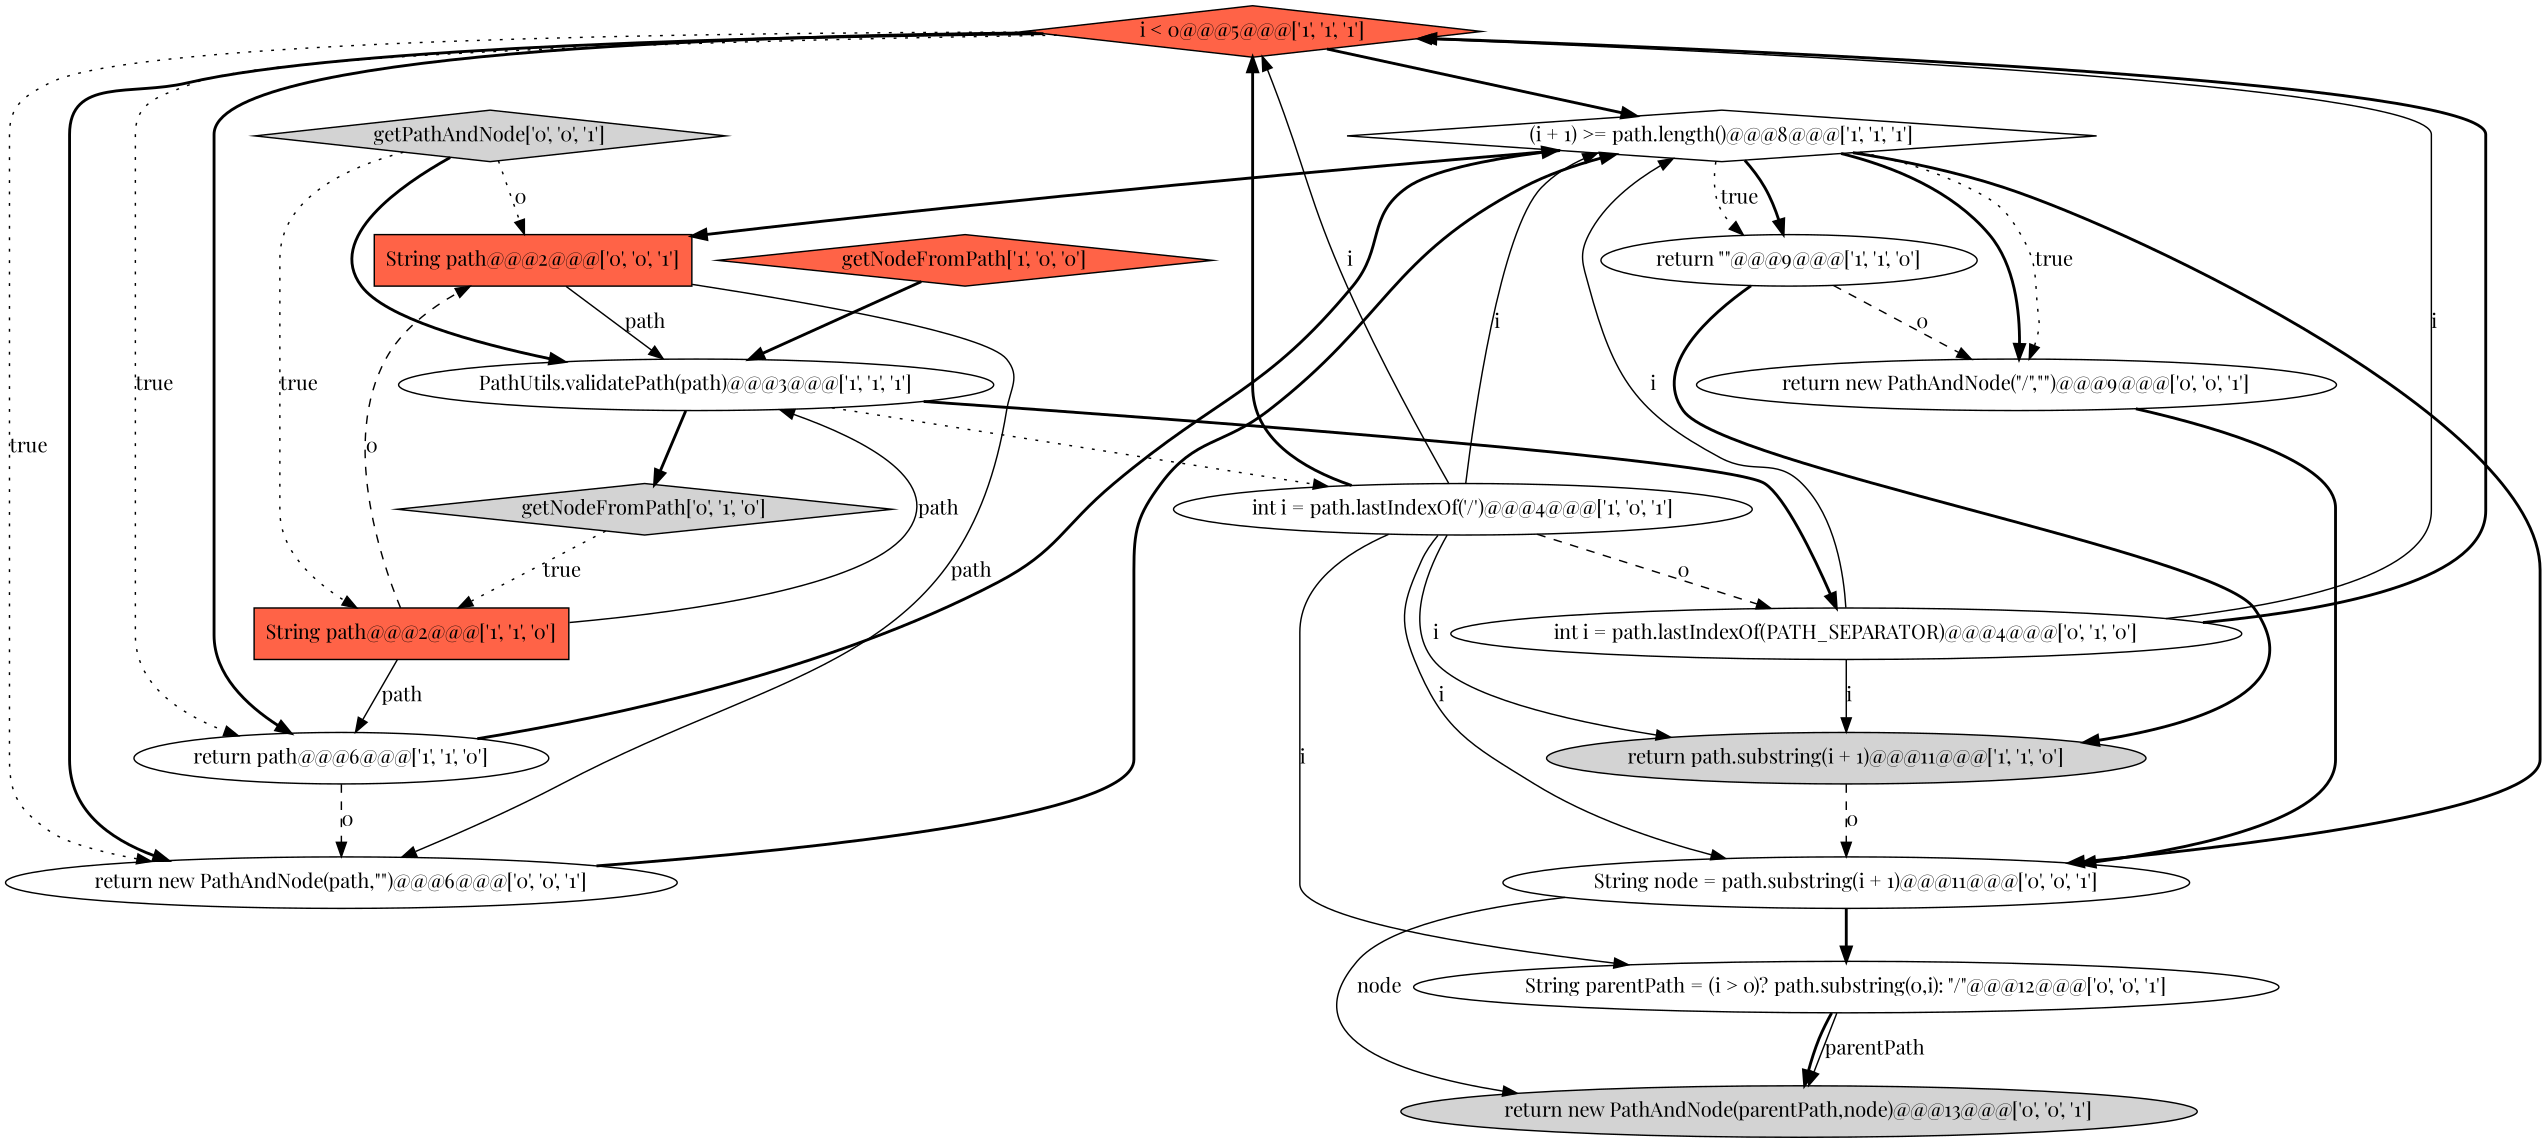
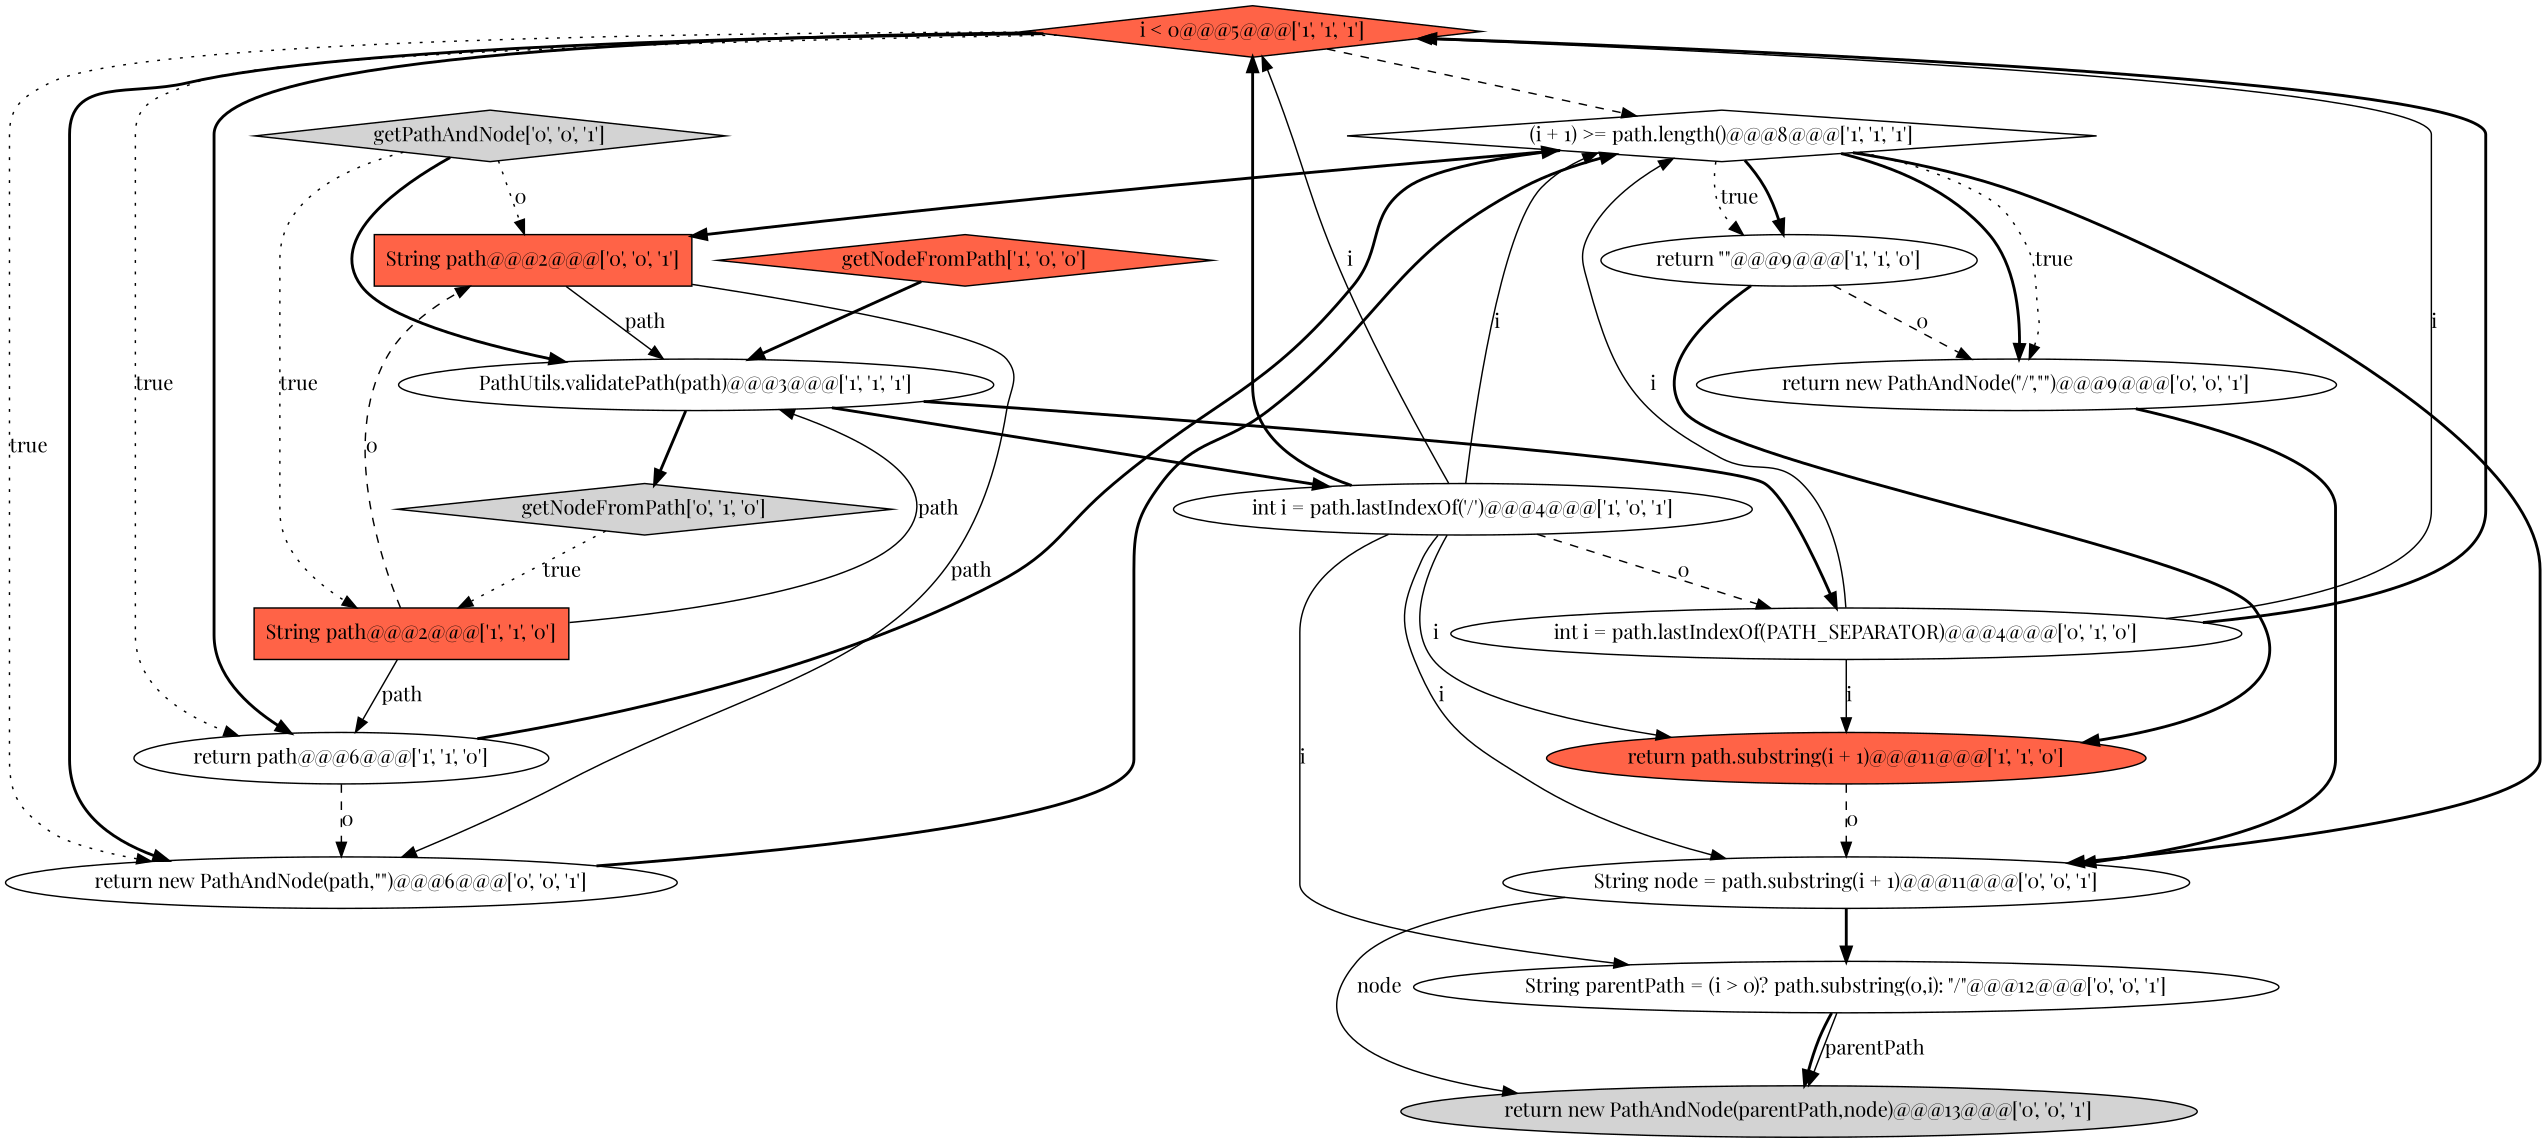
  digraph {
    fontname="Playfair Display"
    node [fillcolor=white fontname="Playfair Display" shape=ellipse style=filled]
    edge [fontname="Playfair Display" style=bold]
    n1 [fillcolor=tomato label="i < 0@@@5@@@['1', '1', '1']" shape=diamond]
    n2 [label="(i + 1) >= path.length()@@@8@@@['1', '1', '1']" shape=diamond]
    n3 [label="return path@@@6@@@['1', '1', '0']"]
    n4 [label="return new PathAndNode(path,\"\")@@@6@@@['0', '0', '1']"]
    n5 [label="String node = path.substring(i + 1)@@@11@@@['0', '0', '1']"]
    n6 [fillcolor=tomato label="String path@@@2@@@['0', '0', '1']" shape=box]
    n7 [label="return new PathAndNode(\"/\",\"\")@@@9@@@['0', '0', '1']"]
    n8 [label="return \"\"@@@9@@@['1', '1', '0']"]
    n9 [fillcolor=lightgray label="return new PathAndNode(parentPath,node)@@@13@@@['0', '0', '1']"]
    n10 [label="String parentPath = (i > 0)? path.substring(0,i): \"/\"@@@12@@@['0', '0', '1']"]
    n11 [fillcolor=lightgray label="getPathAndNode['0', '0', '1']" shape=diamond]
    n12 [label="PathUtils.validatePath(path)@@@3@@@['1', '1', '1']"]
    n13 [fillcolor=tomato label="String path@@@2@@@['1', '1', '0']" shape=box]
    n14 [label="int i = path.lastIndexOf('/')@@@4@@@['1', '0', '1']"]
    n15 [label="int i = path.lastIndexOf(PATH_SEPARATOR)@@@4@@@['0', '1', '0']"]
    n16 [fillcolor=lightgray label="getNodeFromPath['0', '1', '0']" shape=diamond]
-   n17 [fillcolor=lightgray label="return path.substring(i + 1)@@@11@@@['1', '1', '0']"]
+   n17 [fillcolor=tomato label="return path.substring(i + 1)@@@11@@@['1', '1', '0']"]
    n18 [fillcolor=tomato label="getNodeFromPath['1', '0', '0']" shape=diamond]
-   n1 -> n2
+   n1 -> n2 [style=dashed]
    n1 -> n3 [label=true style=dotted]
    n1 -> n3
    n1 -> n4 [label=true style=dotted]
    n1 -> n4
    n2 -> n5
    n2 -> n6
    n2 -> n7
    n2 -> n7 [label=true style=dotted]
    n2 -> n8
    n2 -> n8 [label=true style=dotted]
    n3 -> n2
    n3 -> n4 [label=0 style=dashed]
    n4 -> n2
    n5 -> n9 [label="node" style=solid]
    n5 -> n10
    n6 -> n4 [label=path style=solid]
    n6 -> n12 [label=path style=solid]
    n7 -> n5
    n8 -> n7 [label=0 style=dashed]
    n8 -> n17
    n10 -> n9 [label=parentPath style=solid]
    n10 -> n9
    n11 -> n6 [label=0 style=dotted]
    n11 -> n12
    n11 -> n13 [label=true style=dotted]
-   n12 -> n14 [style=dotted]
+   n12 -> n14
    n12 -> n15
    n12 -> n16
    n13 -> n3 [label=path style=solid]
    n13 -> n6 [label=0 style=dashed]
    n13 -> n12 [label=path style=solid]
    n14 -> n1
    n14 -> n1 [label=i style=solid]
    n14 -> n2 [label=i style=solid]
    n14 -> n5 [label=i style=solid]
    n14 -> n10 [label=i style=solid]
    n14 -> n15 [label=0 style=dashed]
    n14 -> n17 [label=i style=solid]
    n15 -> n1 [label=i style=solid]
    n15 -> n1
    n15 -> n2 [label=i style=solid]
    n15 -> n17 [label=i style=solid]
    n16 -> n13 [label=true style=dotted]
    n17 -> n5 [label=0 style=dashed]
    n18 -> n12
  }
